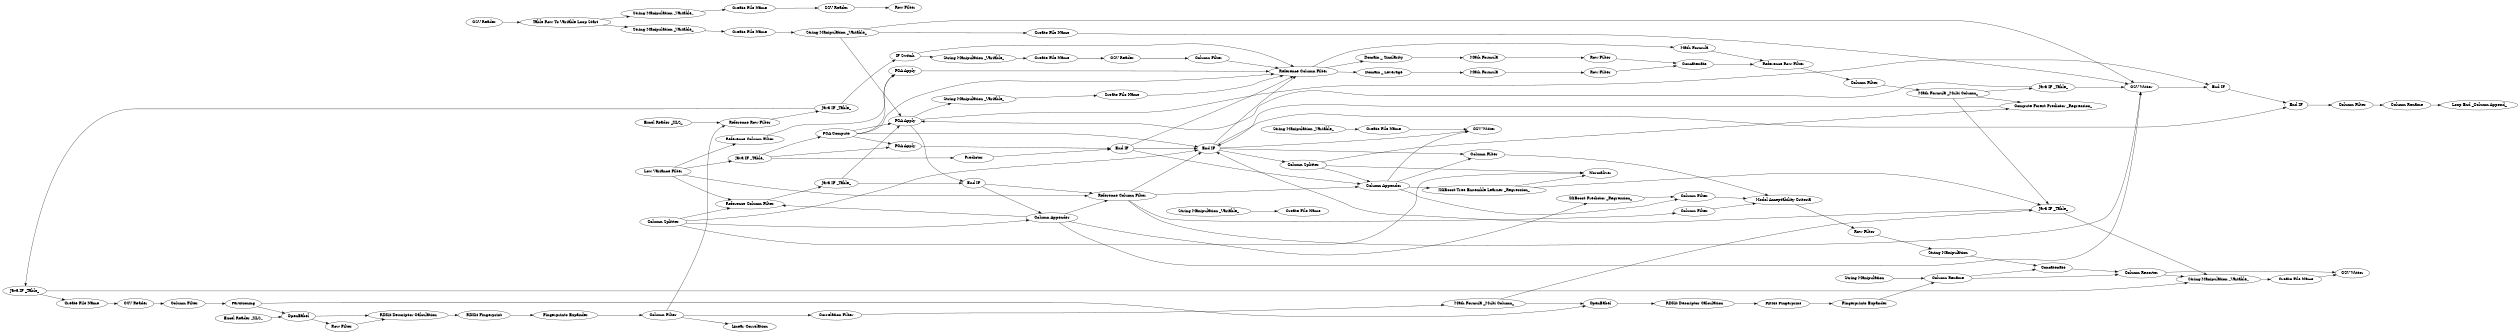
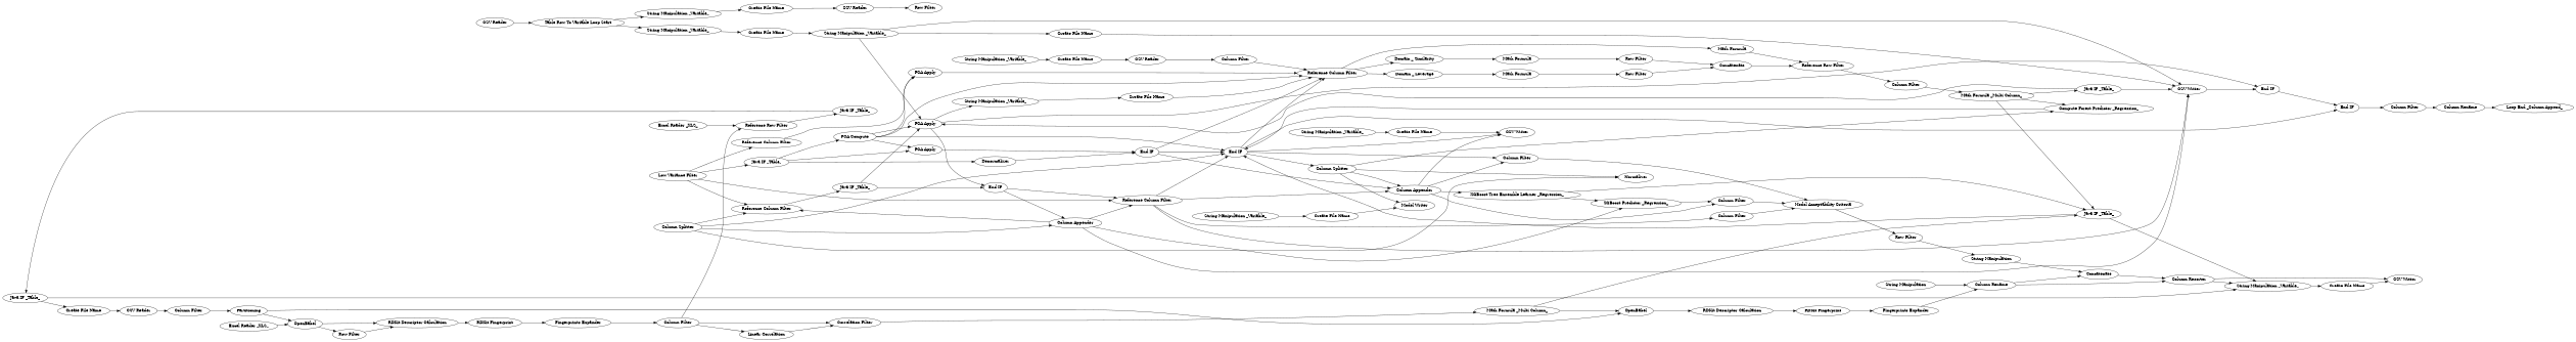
  digraph {
    rankdir=LR
    n1 [label="Low Variance Filter"]
    n2 [label="Reference Column Filter"]
    n3 [label="Reference Column Filter"]
    n4 [label="Java IF _Table_"]
    n5 [label="Reference Column Filter"]
    n6 [label="Java IF _Table_"]
    n7 [label="CSV Writer"]
    n8 [label="End IF"]
    n9 [label="Column Appender"]
    n10 [label="Column Filter"]
    n11 [label="PCA Apply"]
-   n12 [label=Predictor]
+   n12 [label=Denormalizer]
    n13 [label="PCA Compute"]
    n14 [label="PCA Apply"]
    n15 [label="PCA Apply"]
    n16 [label="End IF"]
    n17 [label="Column Filter"]
    n18 [label="Reference Column Filter"]
    n19 [label="Domain _ Similarity"]
    n20 [label="Domain _ Leverage"]
    n21 [label="Math Formula"]
    n22 [label="Math Formula"]
    n23 [label="Math Formula"]
    n24 [label="Reference Row Filter"]
    n25 [label="String Manipulation _Variable_"]
    n26 [label="Create File Name"]
    n27 [label="Fingerprints Expander"]
    n28 [label="Column Filter"]
    n29 [label="Reference Row Filter"]
    n30 [label="Linear Correlation"]
    n31 [label="Correlation Filter"]
    n32 [label="Java IF _Table_"]
    n33 [label="Math Formula _Multi Column_"]
    n34 [label="Java IF _Table_"]
    n35 [label="End IF"]
    n36 [label="End IF"]
    n37 [label="End IF"]
    n38 [label="CSV Writer"]
    n39 [label="Column Filter"]
    n40 [label="Column Splitter"]
    n41 [label="Column Filter"]
    n42 [label="XGBoost Tree Ensemble Learner _Regression_"]
    n43 [label="String Manipulation _Variable_"]
    n44 [label="Create File Name"]
+   n45 [label="Model Writer"]
    n46 [label="Column Appender"]
    n47 [label="XGBoost Predictor _Regression_"]
    n48 [label="Model Acceptability Criteria"]
    n49 [label="Java IF _Table_"]
    n50 [label="String Manipulation _Variable_"]
    n51 [label="Create File Name"]
    n52 [label="Create File Name"]
    n53 [label="CSV Reader"]
    n54 [label="CSV Writer"]
    n55 [label="Column Splitter"]
    n56 [label=Normalizer]
    n57 [label="Column Filter"]
    n58 [label="Compute Forest Predictor _Regression_"]
    n59 [label="Row Filter"]
    n60 [label="Row Filter"]
    n61 [label="RDKit Descriptor Calculation"]
    n62 [label="RDKit Fingerprint"]
    n63 [label="String Manipulation _Variable_"]
    n64 [label="Create File Name"]
    n65 [label="CSV Reader"]
-   n66 [label="IF Switch"]
    n67 [label="Table Row To Variable Loop Start"]
    n68 [label="String Manipulation _Variable_"]
    n69 [label="String Manipulation _Variable_"]
    n70 [label="Create File Name"]
    n71 [label="Create File Name"]
    n72 [label="CSV Reader"]
    n73 [label="Row Filter"]
    n74 [label=Concatenate]
    n75 [label="Column Filter"]
    n76 [label="Row Filter"]
    n77 [label="Java IF _Table_"]
    n78 [label="String Manipulation"]
    n79 [label="Column Rename"]
    n80 [label="String Manipulation _Variable_"]
    n81 [label="Create File Name"]
    n82 [label="String Manipulation _Variable_"]
    n83 [label="Create File Name"]
    n84 [label="Column Rename"]
    n85 [label="Loop End _Column Append_"]
    n86 [label="String Manipulation"]
    n87 [label=OpenBabel]
    n88 [label="RDKit Descriptor Calculation"]
    n89 [label="RDKit Fingerprint"]
    n90 [label="Fingerprints Expander"]
    n91 [label=Partitioning]
    n92 [label=OpenBabel]
    n93 [label="Column Filter"]
    n94 [label="Column Resorter"]
    n95 [label=Concatenate]
    n96 [label="Excel Reader _XLS_"]
    n97 [label="Row Filter"]
    n98 [label="Excel Reader _XLS_"]
    n99 [label="Math Formula _Multi Column_"]
    n100 [label="CSV Reader"]
    n1 -> n2
    n1 -> n3
    n1 -> n4
    n1 -> n5
    n2 -> n6
    n3 -> n7
    n3 -> n8
    n3 -> n9
    n3 -> n10
    n4 -> n11
    n4 -> n12
    n4 -> n13
    n5 -> n14
    n6 -> n15
    n6 -> n16
    n7 -> n35
    n8 -> n18
    n8 -> n36
    n8 -> n38
    n8 -> n39
    n8 -> n40
    n9 -> n38
    n9 -> n39
    n9 -> n41
    n9 -> n42
    n10 -> n48
    n11 -> n37
    n12 -> n37
    n13 -> n8
    n13 -> n11
    n13 -> n14
    n13 -> n15
    n13 -> n18
    n14 -> n18
    n15 -> n16
    n15 -> n25
    n15 -> n35
    n16 -> n3
    n16 -> n46
    n17 -> n18
    n18 -> n19
    n18 -> n20
    n18 -> n21
    n19 -> n22
    n20 -> n23
    n21 -> n24
    n22 -> n76
    n23 -> n73
    n24 -> n75
    n25 -> n26
    n26 -> n18
    n27 -> n28
    n28 -> n29
    n28 -> n30
    n28 -> n31
    n29 -> n32
+   n30 -> n31
    n31 -> n33
    n32 -> n49
-   n32 -> n66
    n33 -> n77
    n33 -> n87
    n34 -> n7
    n34 -> n15
    n35 -> n36
    n36 -> n57
    n37 -> n8
    n37 -> n9
    n37 -> n18
    n39 -> n48
    n40 -> n9
+   n40 -> n45
    n40 -> n56
    n40 -> n58
    n41 -> n48
-   n42 -> n56
+   n42 -> n47
    n42 -> n77
    n43 -> n44
+   n44 -> n45
    n46 -> n2
    n46 -> n3
    n46 -> n7
    n46 -> n47
    n47 -> n41
    n48 -> n59
    n49 -> n50
    n49 -> n51
    n50 -> n52
    n51 -> n53
    n52 -> n54
    n53 -> n93
    n55 -> n2
    n55 -> n8
    n55 -> n46
    n55 -> n56
    n57 -> n84
    n58 -> n8
    n59 -> n86
    n60 -> n61
    n61 -> n62
    n62 -> n27
    n63 -> n64
    n64 -> n65
    n65 -> n17
-   n66 -> n18
-   n66 -> n63
    n67 -> n68
    n67 -> n69
    n68 -> n70
    n69 -> n71
    n70 -> n72
    n71 -> n80
    n72 -> n97
    n73 -> n74
    n74 -> n24
    n75 -> n99
    n76 -> n74
    n77 -> n8
    n77 -> n50
    n78 -> n79
    n79 -> n94
    n79 -> n95
    n80 -> n7
    n80 -> n15
    n80 -> n81
    n81 -> n7
    n82 -> n83
    n83 -> n38
    n84 -> n85
    n86 -> n95
    n87 -> n88
    n88 -> n89
    n89 -> n90
    n90 -> n79
    n91 -> n87
    n91 -> n92
    n92 -> n60
    n92 -> n61
    n93 -> n91
    n94 -> n50
    n94 -> n54
    n95 -> n94
    n96 -> n29
    n98 -> n92
    n99 -> n34
    n99 -> n58
    n99 -> n77
    n100 -> n67
  }
